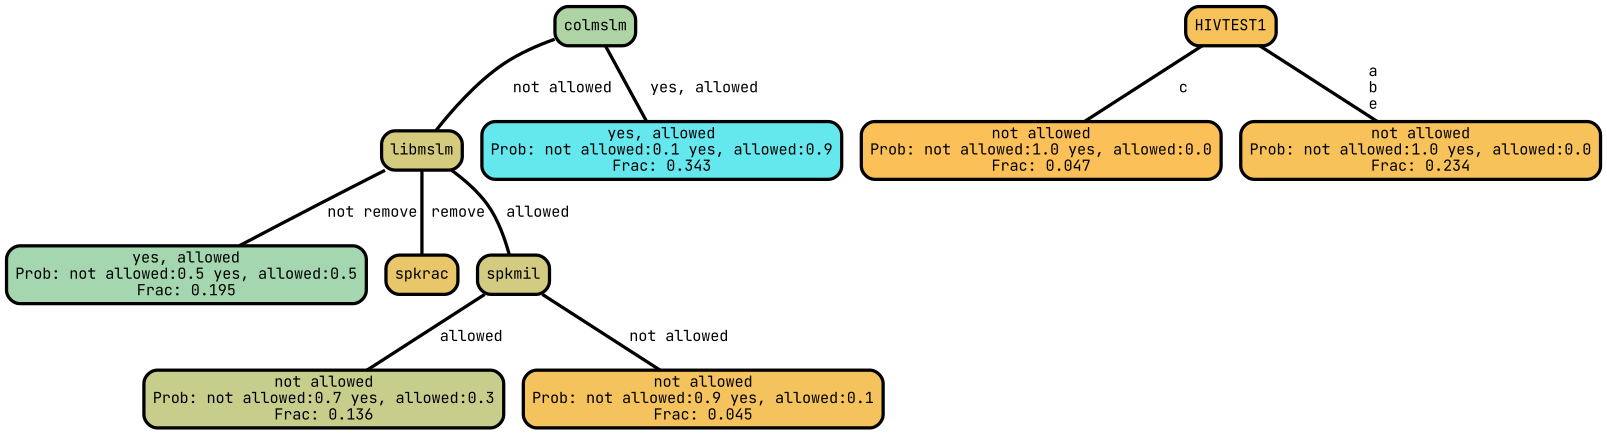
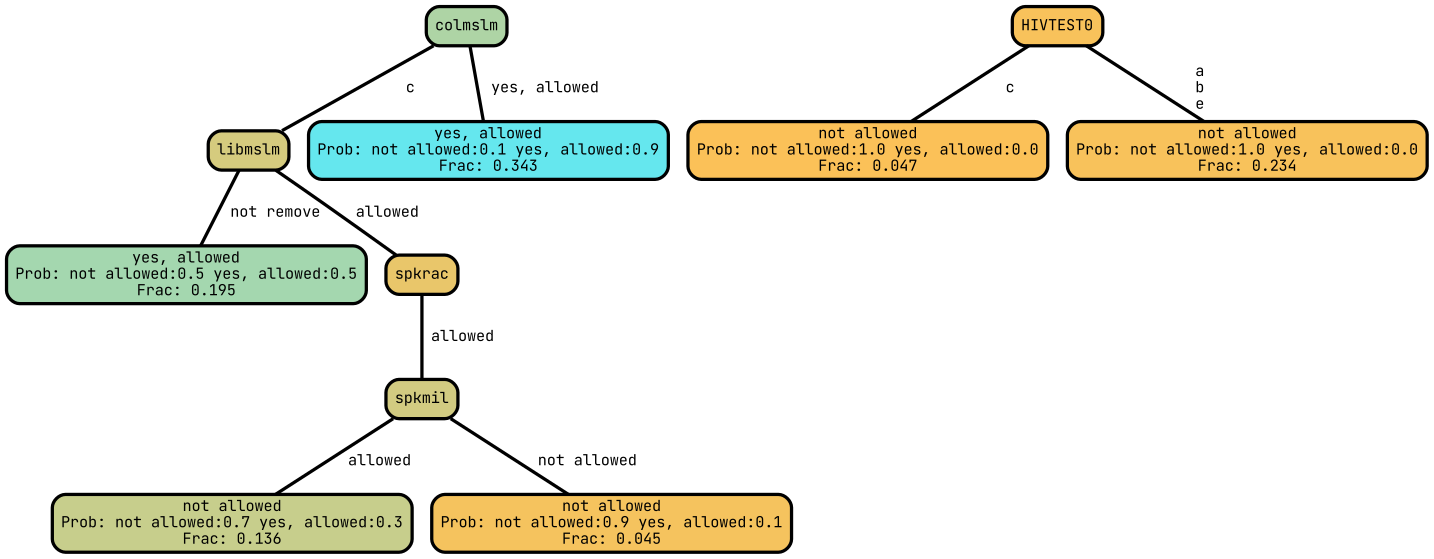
  graph {
    fontname="JetBrains Mono"
    ranksep="0 equally"
    splines=straight
    node [color=black fillcolor="#f8c25b" fontcolor=black fontname="JetBrains Mono" penwidth=3 shape=box style="filled, rounded"]
    edge [color=black fontname="JetBrains Mono" penwidth=3]
    n1 [fillcolor="#a4d7af" label="yes, allowed\nProb: not allowed:0.5 yes, allowed:0.5\nFrac: 0.195"]
    n2 [fillcolor="#d5cb7e" label=libmslm]
    n3 [fillcolor="#e9c66a" label=spkrac]
    n4 [fillcolor="#d2cb81" label=spkmil]
    n5 [fillcolor="#c7ce8c" label="not allowed\nProb: not allowed:0.7 yes, allowed:0.3\nFrac: 0.136"]
    n6 [fillcolor="#f5c35e" label="not allowed\nProb: not allowed:0.9 yes, allowed:0.1\nFrac: 0.045"]
-   n7 [label=HIVTEST1]
+   n7 [label=HIVTEST0]
    n8 [fillcolor="#fbc158" label="not allowed\nProb: not allowed:1.0 yes, allowed:0.0\nFrac: 0.047"]
    n9 [label="not allowed\nProb: not allowed:1.0 yes, allowed:0.0\nFrac: 0.234"]
    n10 [fillcolor="#aed4a5" label=colmslm]
    n11 [fillcolor="#65e7ee" label="yes, allowed\nProb: not allowed:0.1 yes, allowed:0.9\nFrac: 0.343"]
    subgraph sub_1 {
      rank=same
    }
    n2 -- n1 [label=" not remove"]
-   n2 -- n3 [label=" remove"]
-   n2 -- n4 [label=" allowed"]
+   n2 -- n3 [label=" allowed"]
+   n3 -- n4 [label=" allowed"]
    n4 -- n5 [label=" allowed"]
    n4 -- n6 [label=" not allowed"]
    n7 -- n8 [label=" c"]
    n7 -- n9 [label=" a\n b\n e"]
-   n10 -- n2 [label=" not allowed"]
+   n10 -- n2 [label=" c"]
    n10 -- n11 [label=" yes, allowed"]
  }
